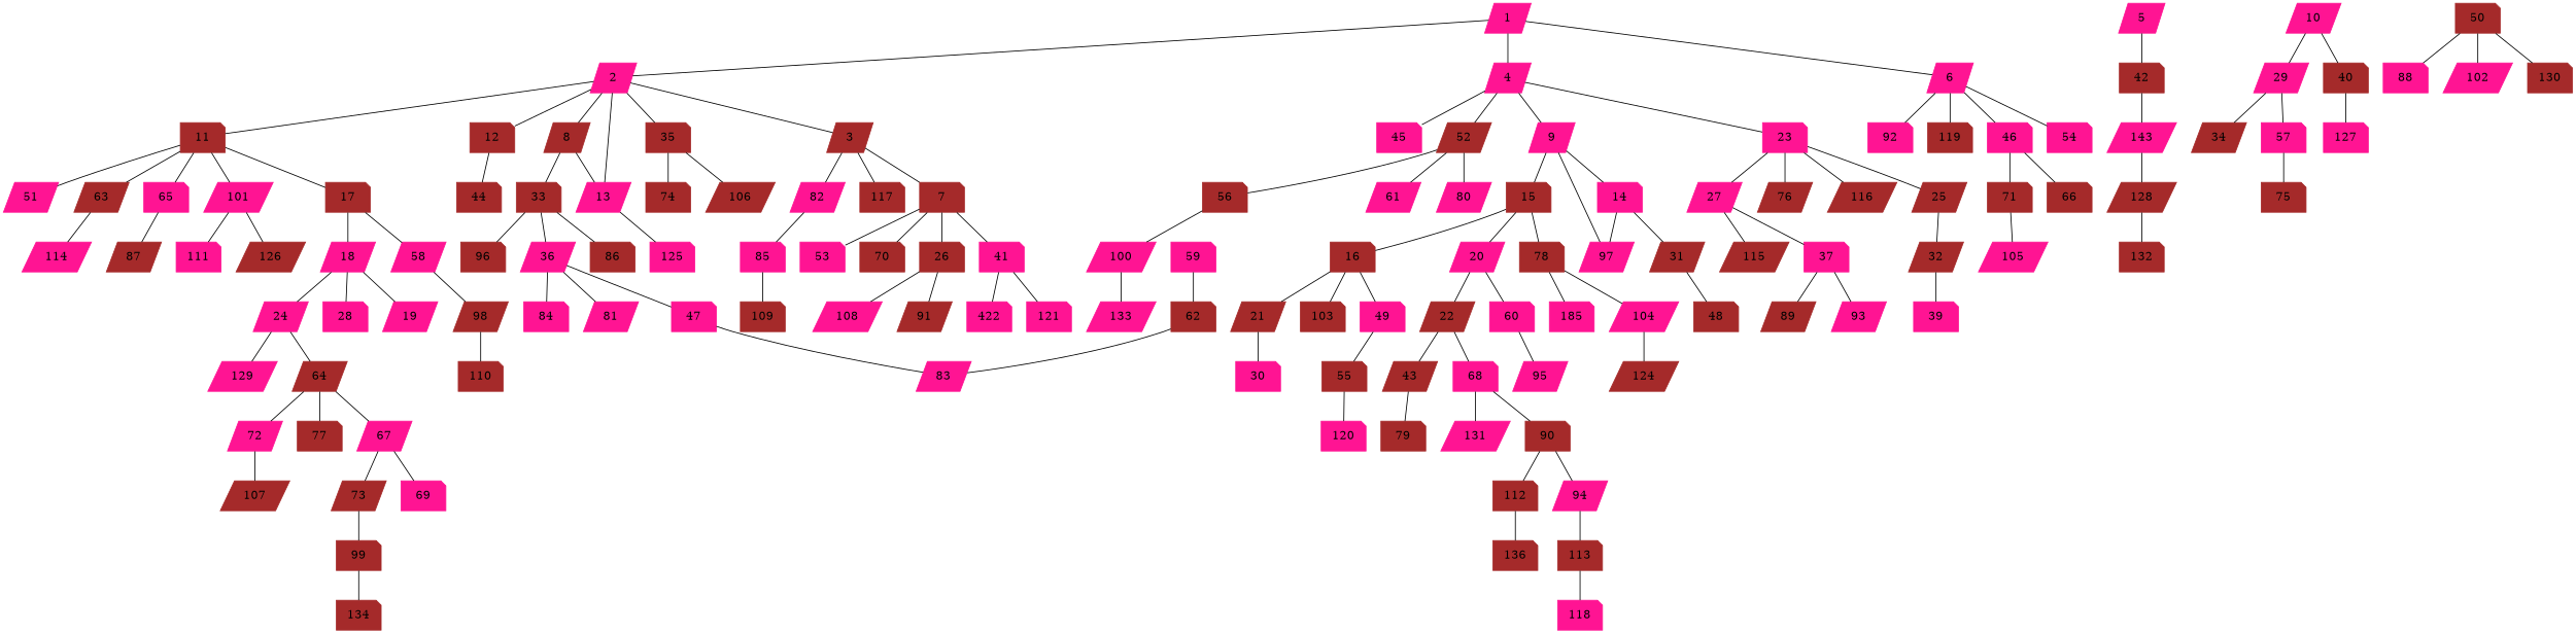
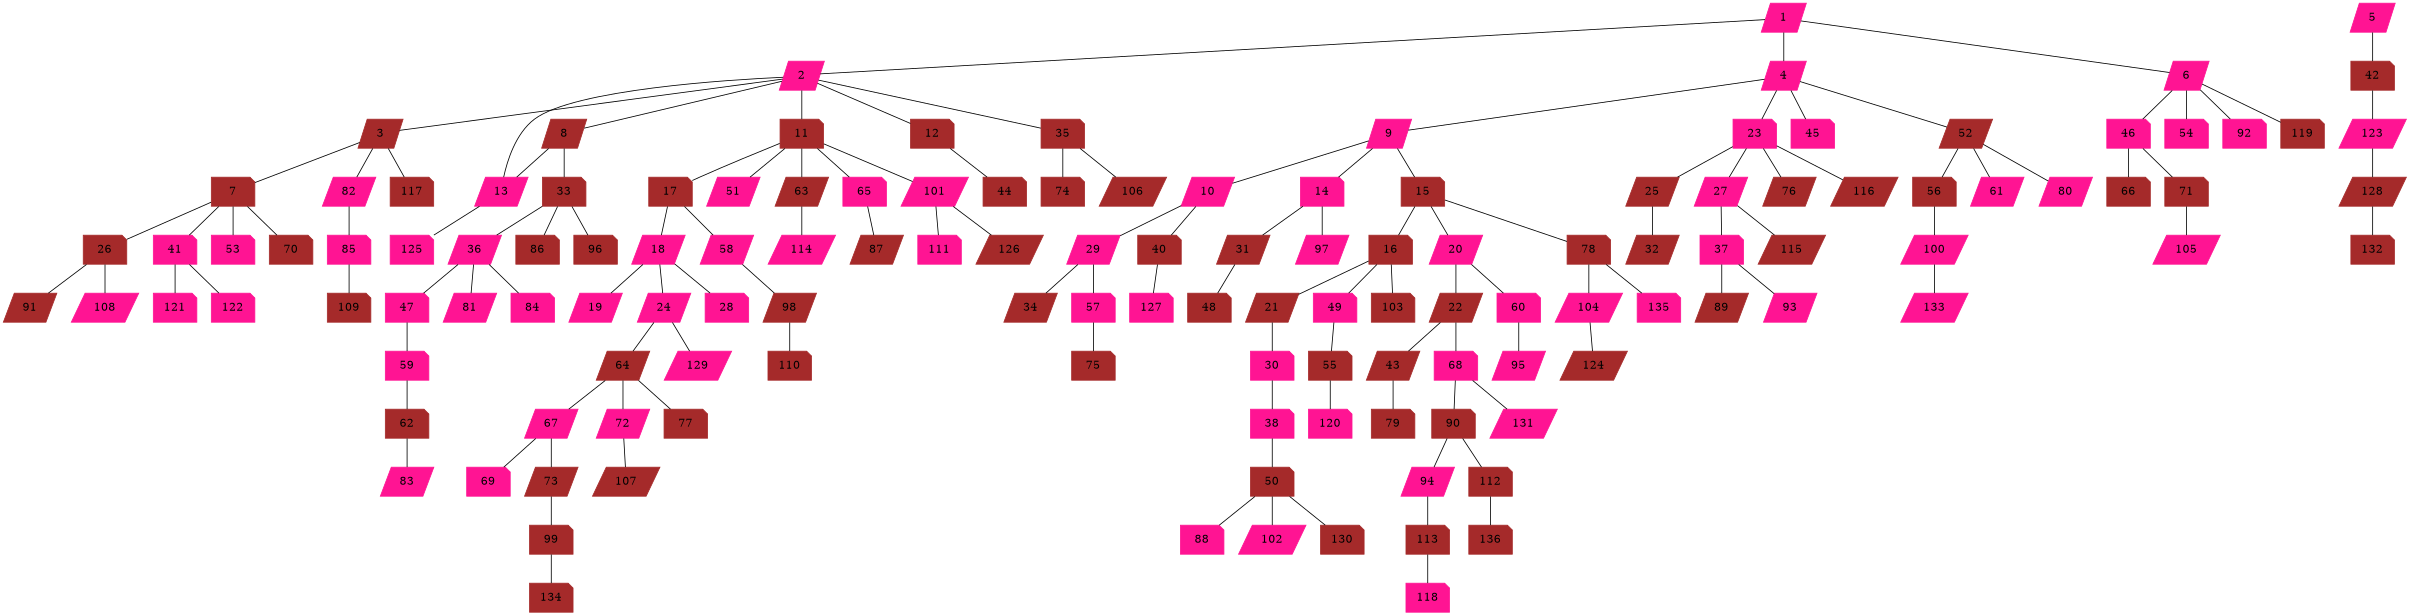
  graph {
    node [color=deeppink shape=note style=filled]
    1 [shape=parallelogram]
    2 [shape=parallelogram]
    4 [shape=parallelogram]
    6 [shape=parallelogram]
    3 [color=brown shape=parallelogram]
    8 [color=brown shape=parallelogram]
    11 [color=brown]
    12 [color=brown]
    35 [color=brown]
    13 [shape=parallelogram]
    9 [shape=parallelogram]
    23
    45
    52 [color=brown shape=parallelogram]
    46
    54
    92
    119 [color=brown]
    7 [color=brown]
    82 [shape=parallelogram]
    117 [color=brown]
    5 [shape=parallelogram]
    42 [color=brown]
    33 [color=brown]
    17 [color=brown]
    51 [shape=parallelogram]
    63 [color=brown shape=parallelogram]
    65
    101 [shape=parallelogram]
    44 [color=brown]
    74 [color=brown]
    106 [color=brown shape=parallelogram]
    26 [color=brown]
    41
    53
    70 [color=brown]
    85
    10 [shape=parallelogram]
    14
    15 [color=brown]
    25 [color=brown shape=parallelogram]
    27 [shape=parallelogram]
    76 [color=brown shape=parallelogram]
    116 [color=brown shape=parallelogram]
    56 [color=brown]
    61 [shape=parallelogram]
    80 [shape=parallelogram]
-   123 [shape=parallelogram label=143]
+   123 [shape=parallelogram]
    66 [color=brown]
    71 [color=brown]
    91 [color=brown shape=parallelogram]
    108 [shape=parallelogram]
    121
-   122 [label=422]
+   122
    125
    36 [shape=parallelogram]
    86 [color=brown]
    96 [color=brown]
    29 [shape=parallelogram]
    40 [color=brown]
    31 [color=brown shape=parallelogram]
    97 [shape=parallelogram]
    16 [color=brown]
    20 [shape=parallelogram]
    78 [color=brown]
    34 [color=brown shape=parallelogram]
    57
    127
    18 [shape=parallelogram]
    58 [shape=parallelogram]
    114 [shape=parallelogram]
    87 [color=brown shape=parallelogram]
    111
    126 [color=brown shape=parallelogram]
    48 [color=brown]
    21 [color=brown shape=parallelogram]
    49
    103 [color=brown]
    22 [color=brown shape=parallelogram]
    60
    104 [shape=parallelogram]
-   135 [label=185]
+   135
    30
    55 [color=brown]
    19 [shape=parallelogram]
    24 [shape=parallelogram]
    28
    98 [color=brown shape=parallelogram]
    64 [color=brown shape=parallelogram]
    129 [shape=parallelogram]
    43 [color=brown shape=parallelogram]
    68
    95 [shape=parallelogram]
+   38
    79 [color=brown]
    90 [color=brown]
    131 [shape=parallelogram]
    32 [color=brown shape=parallelogram]
    37
    115 [color=brown shape=parallelogram]
    67 [shape=parallelogram]
    72 [shape=parallelogram]
    77 [color=brown]
-   39
    89 [color=brown shape=parallelogram]
    93 [shape=parallelogram]
    75 [color=brown]
    50 [color=brown]
    47
    81 [shape=parallelogram]
    84
    59
    88
    102 [shape=parallelogram]
    130 [color=brown]
    128 [color=brown shape=parallelogram]
    105 [shape=parallelogram]
    62 [color=brown]
    120
    100 [shape=parallelogram]
    133 [shape=parallelogram]
    110 [color=brown]
    83 [shape=parallelogram]
    69
    73 [color=brown shape=parallelogram]
    107 [color=brown shape=parallelogram]
    99 [color=brown]
    94 [shape=parallelogram]
    112 [color=brown]
    134 [color=brown]
    124 [color=brown shape=parallelogram]
    109 [color=brown]
    113 [color=brown]
    136 [color=brown]
    118
    132 [color=brown]
    1 -- 2
    1 -- 4
    1 -- 6
    2 -- 3
    2 -- 8
    2 -- 11
    2 -- 12
    2 -- 35
    2 -- 13
    4 -- 9
    4 -- 23
    4 -- 45
    4 -- 52
    6 -- 46
    6 -- 54
    6 -- 92
    6 -- 119
    3 -- 7
    3 -- 82
    3 -- 117
    8 -- 13
    8 -- 33
    11 -- 17
    11 -- 51
    11 -- 63
    11 -- 65
    11 -- 101
    12 -- 44
    35 -- 74
    35 -- 106
    13 -- 125
-   9 -- 97
+   9 -- 10
    9 -- 14
    9 -- 15
    23 -- 25
    23 -- 27
    23 -- 76
    23 -- 116
    52 -- 56
    52 -- 61
    52 -- 80
    46 -- 66
    46 -- 71
    7 -- 26
    7 -- 41
    7 -- 53
    7 -- 70
    82 -- 85
    5 -- 42
    42 -- 123
    33 -- 36
    33 -- 86
    33 -- 96
    17 -- 18
    17 -- 58
    63 -- 114
    65 -- 87
    101 -- 111
    101 -- 126
    26 -- 91
    26 -- 108
    41 -- 121
    41 -- 122
    85 -- 109
    10 -- 29
    10 -- 40
    14 -- 31
    14 -- 97
    15 -- 16
    15 -- 20
    15 -- 78
    25 -- 32
    27 -- 37
    27 -- 115
    56 -- 100
    123 -- 128
    71 -- 105
    36 -- 47
    36 -- 81
    36 -- 84
    29 -- 34
    29 -- 57
    40 -- 127
    31 -- 48
    16 -- 21
    16 -- 49
    16 -- 103
    20 -- 22
    20 -- 60
    78 -- 104
    78 -- 135
    57 -- 75
    18 -- 19
    18 -- 24
    18 -- 28
    58 -- 98
    21 -- 30
    49 -- 55
    22 -- 43
    22 -- 68
    60 -- 95
    104 -- 124
+   30 -- 38
    55 -- 120
    24 -- 64
    24 -- 129
    98 -- 110
    64 -- 67
    64 -- 72
    64 -- 77
    43 -- 79
    68 -- 90
    68 -- 131
+   38 -- 50
    90 -- 94
    90 -- 112
-   32 -- 39
    37 -- 89
    37 -- 93
    67 -- 69
    67 -- 73
    72 -- 107
    50 -- 88
    50 -- 102
    50 -- 130
-   47 -- 83
+   47 -- 59
    59 -- 62
    128 -- 132
    62 -- 83
    100 -- 133
    73 -- 99
    99 -- 134
    94 -- 113
    112 -- 136
    113 -- 118
  }
